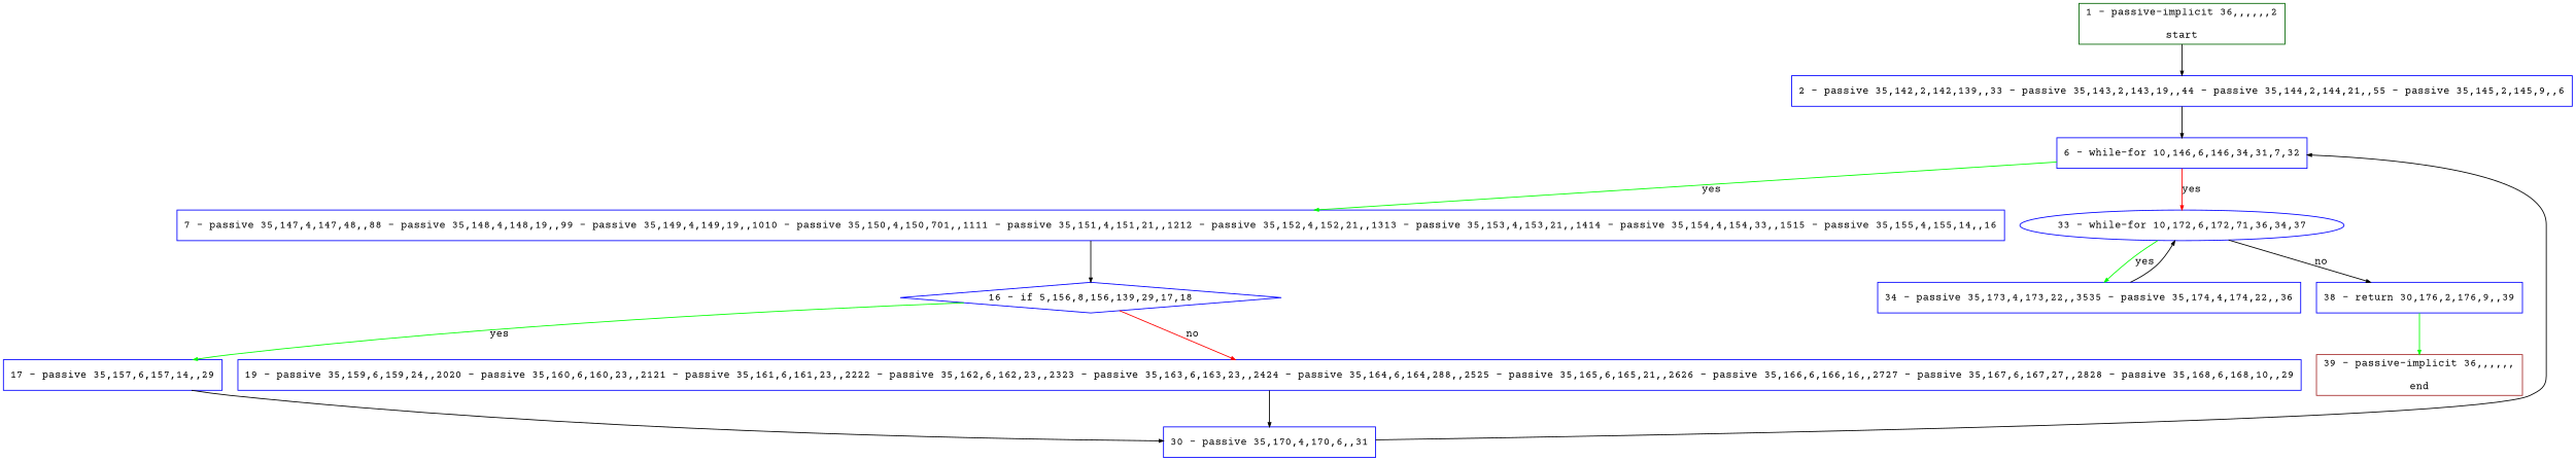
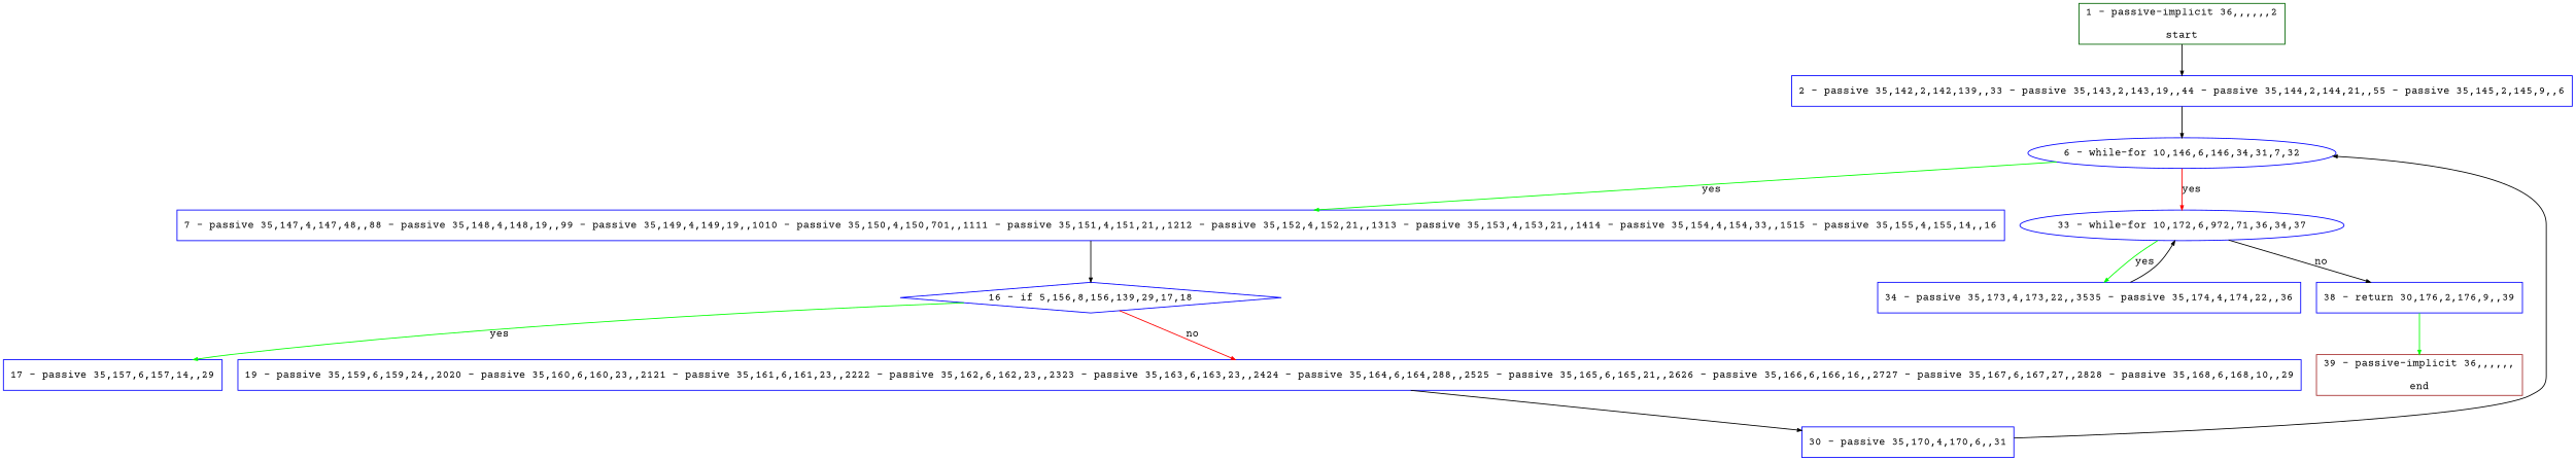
  digraph {
    bgcolor=white
    compound=true
    fillcolor="#FFFFCC"
    fontname="Courier Prime"
    fontsize=12
    pack=true
    packmode=clust
    style="rounded,filled"
    node [color="#0000ff" compound=true fillcolor="#ffffff" fixedsize=false fontname="Courier Prime" fontsize=12 node_initialized=no shape=box style=filled]
    edge [arrowhead=normal arrowsize=0.5 arrowtail=none color="#000000" compound=true dir=forward fontcolor=black fontname="Courier Prime" fontsize=12]
    n1 [label="2 - passive 35,142,2,142,139,,33 - passive 35,143,2,143,19,,44 - passive 35,144,2,144,21,,55 - passive 35,145,2,145,9,,6"]
-   n2 [label="6 - while-for 10,146,6,146,34,31,7,32"]
+   n2 [label="6 - while-for 10,146,6,146,34,31,7,32" shape=oval]
    n3 [label="7 - passive 35,147,4,147,48,,88 - passive 35,148,4,148,19,,99 - passive 35,149,4,149,19,,1010 - passive 35,150,4,150,701,,1111 - passive 35,151,4,151,21,,1212 - passive 35,152,4,152,21,,1313 - passive 35,153,4,153,21,,1414 - passive 35,154,4,154,33,,1515 - passive 35,155,4,155,14,,16"]
-   n4 [label="33 - while-for 10,172,6,172,71,36,34,37" shape=oval]
+   n4 [label="33 - while-for 10,172,6,972,71,36,34,37" shape=oval]
    n5 [color="#006400" label="1 - passive-implicit 36,,,,,,2\n\nstart"]
    n6 [label="16 - if 5,156,8,156,139,29,17,18" shape=diamond]
    n7 [label="34 - passive 35,173,4,173,22,,3535 - passive 35,174,4,174,22,,36"]
    n8 [label="38 - return 30,176,2,176,9,,39"]
    n9 [label="17 - passive 35,157,6,157,14,,29"]
    n10 [label="19 - passive 35,159,6,159,24,,2020 - passive 35,160,6,160,23,,2121 - passive 35,161,6,161,23,,2222 - passive 35,162,6,162,23,,2323 - passive 35,163,6,163,23,,2424 - passive 35,164,6,164,288,,2525 - passive 35,165,6,165,21,,2626 - passive 35,166,6,166,16,,2727 - passive 35,167,6,167,27,,2828 - passive 35,168,6,168,10,,29"]
    n11 [color="#a52a2a" label="39 - passive-implicit 36,,,,,,\n\nend"]
    n12 [label="30 - passive 35,170,4,170,6,,31"]
    n1 -> n2
    n2 -> n3 [color="#00ff00" label=yes]
    n2 -> n4 [color="#ff0000" label=yes]
    n3 -> n6
    n4 -> n7 [color="#00ff00" label=yes]
    n4 -> n8 [label=no]
    n5 -> n1
    n6 -> n9 [color="#00ff00" label=yes]
    n6 -> n10 [color="#ff0000" label=no]
    n7 -> n4
    n8 -> n11 [color="#00ff00"]
-   n9 -> n12
    n10 -> n12
    n12 -> n2
  }
